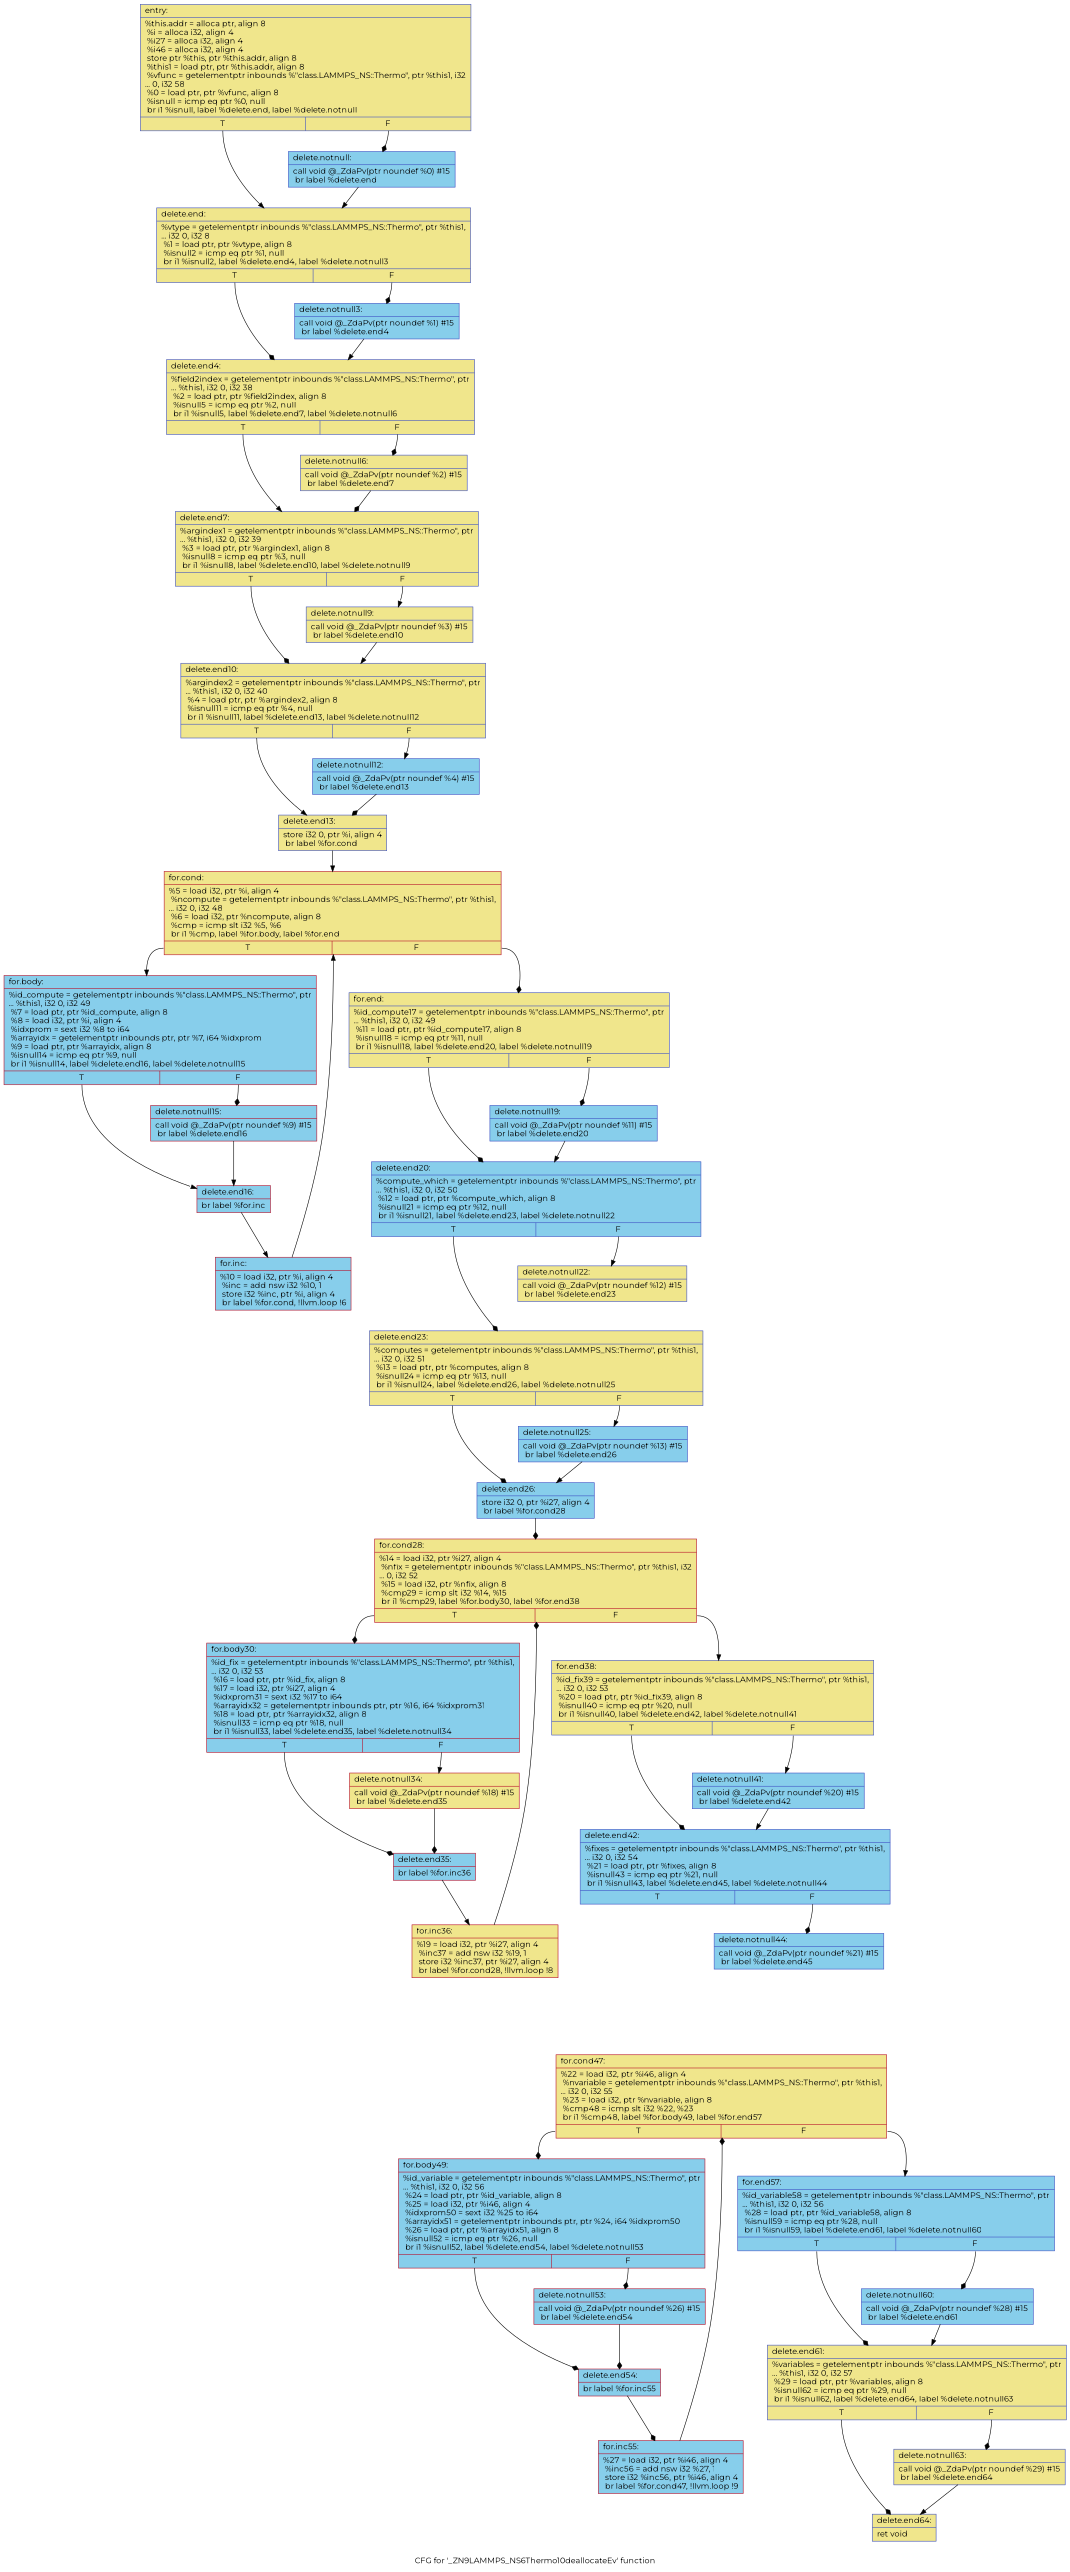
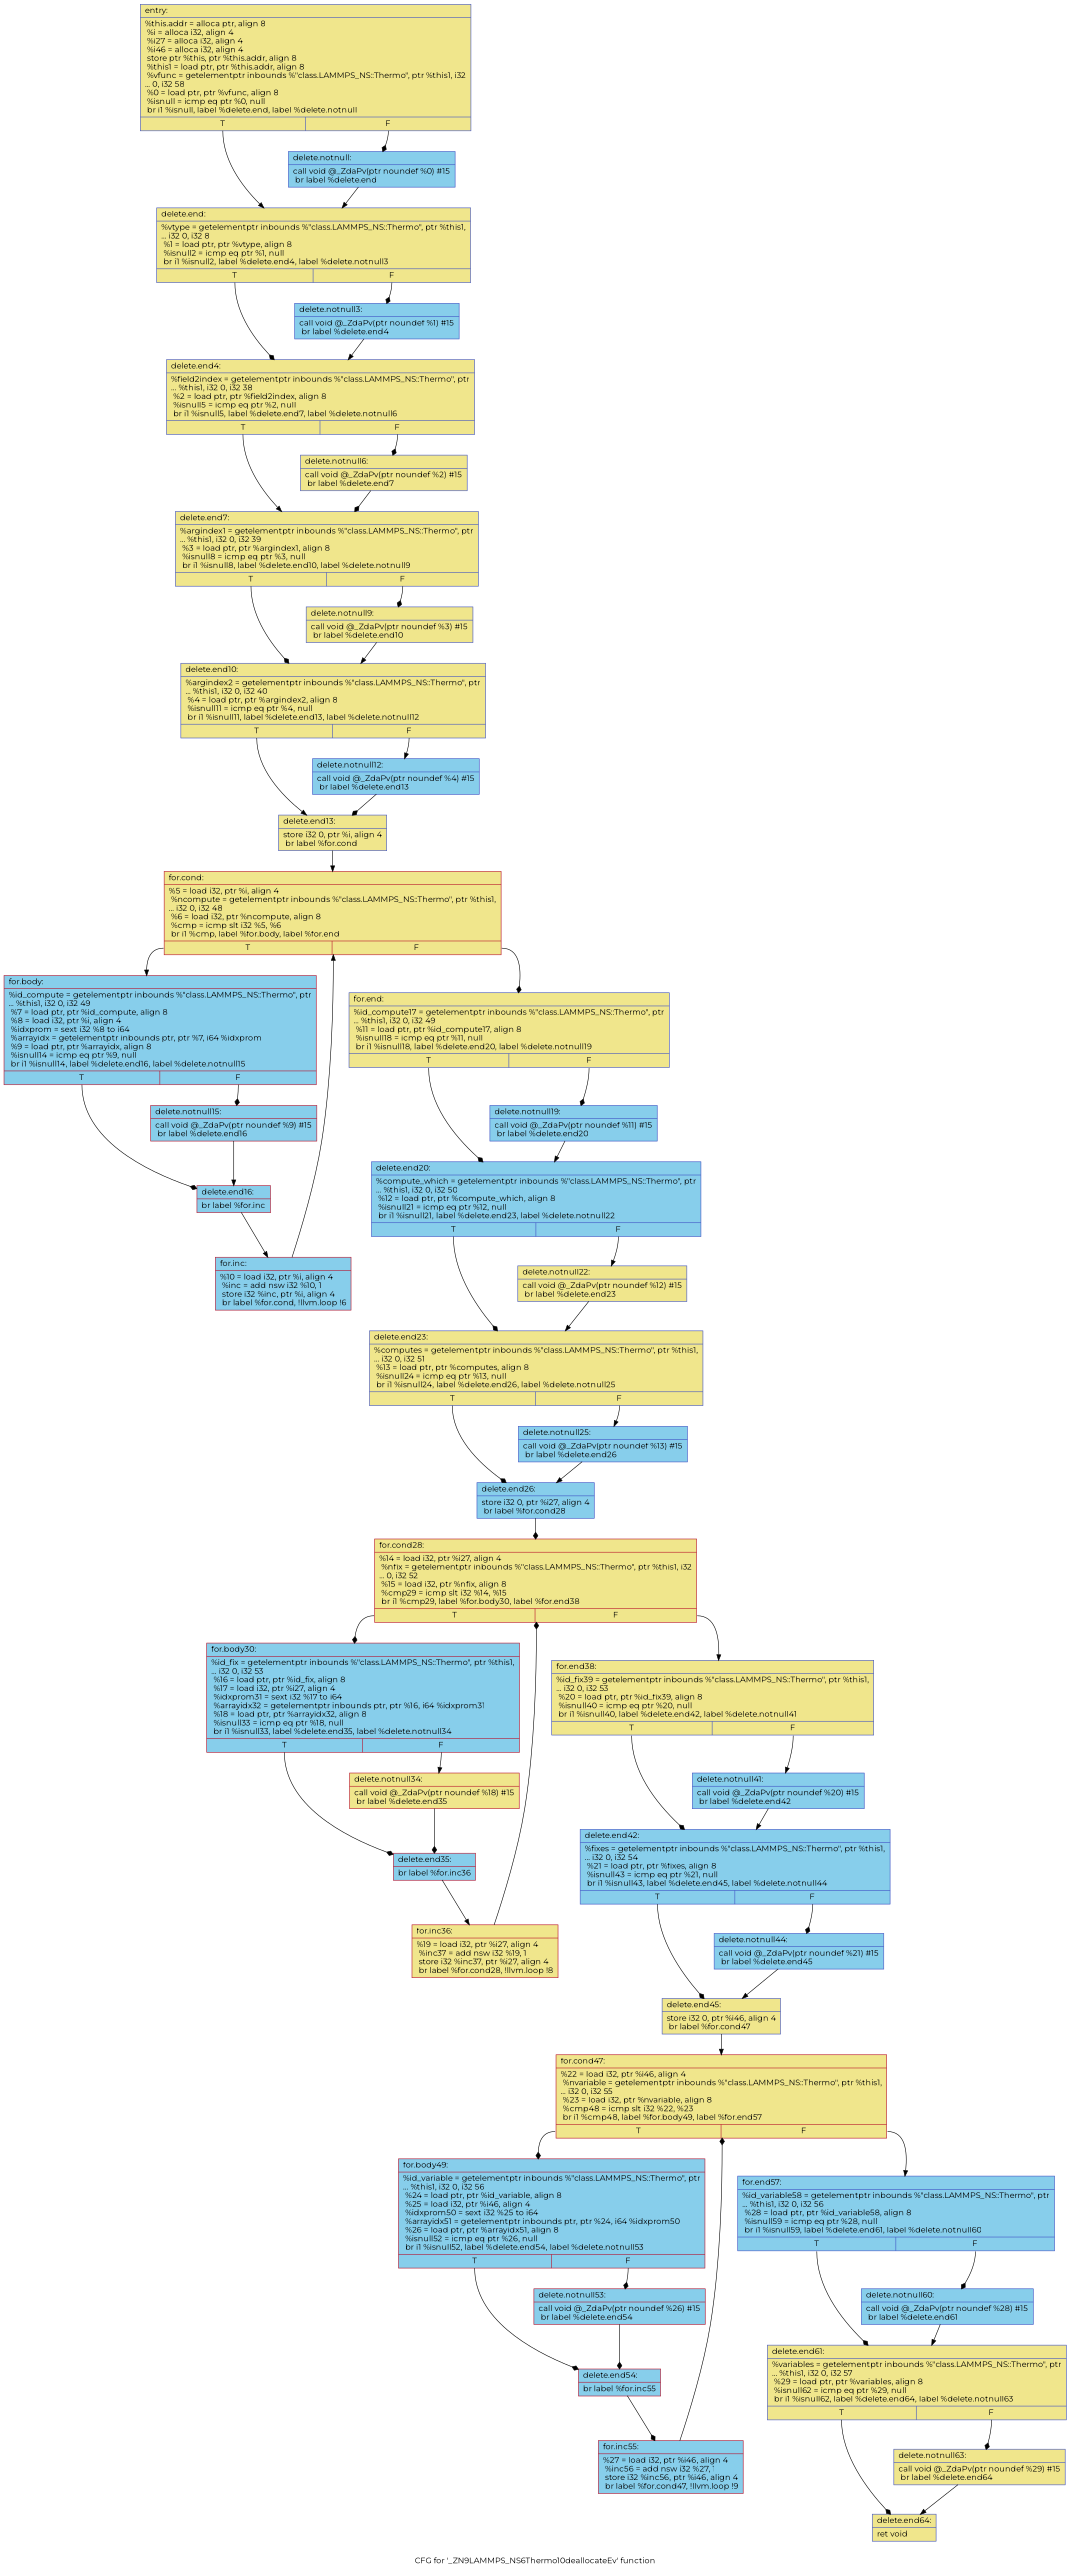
  digraph {
    fontname=Montserrat
    label="CFG for '_ZN9LAMMPS_NS6Thermo10deallocateEv' function"
    node [color="#3d50c3ff" fillcolor=skyblue fontname=Montserrat shape=record style=filled]
    edge [arrowhead=diamond fontname=Montserrat]
    n1 [fillcolor=khaki label="{entry:\l|  %this.addr = alloca ptr, align 8\l  %i = alloca i32, align 4\l  %i27 = alloca i32, align 4\l  %i46 = alloca i32, align 4\l  store ptr %this, ptr %this.addr, align 8\l  %this1 = load ptr, ptr %this.addr, align 8\l  %vfunc = getelementptr inbounds %\"class.LAMMPS_NS::Thermo\", ptr %this1, i32\l... 0, i32 58\l  %0 = load ptr, ptr %vfunc, align 8\l  %isnull = icmp eq ptr %0, null\l  br i1 %isnull, label %delete.end, label %delete.notnull\l|{<s0>T|<s1>F}}"]
    n2 [fillcolor=khaki label="{delete.end:\l|  %vtype = getelementptr inbounds %\"class.LAMMPS_NS::Thermo\", ptr %this1,\l... i32 0, i32 8\l  %1 = load ptr, ptr %vtype, align 8\l  %isnull2 = icmp eq ptr %1, null\l  br i1 %isnull2, label %delete.end4, label %delete.notnull3\l|{<s0>T|<s1>F}}"]
    n3 [label="{delete.notnull:\l|  call void @_ZdaPv(ptr noundef %0) #15\l  br label %delete.end\l}"]
    n4 [fillcolor=khaki label="{delete.end4:\l|  %field2index = getelementptr inbounds %\"class.LAMMPS_NS::Thermo\", ptr\l... %this1, i32 0, i32 38\l  %2 = load ptr, ptr %field2index, align 8\l  %isnull5 = icmp eq ptr %2, null\l  br i1 %isnull5, label %delete.end7, label %delete.notnull6\l|{<s0>T|<s1>F}}"]
    n5 [label="{delete.notnull3:\l|  call void @_ZdaPv(ptr noundef %1) #15\l  br label %delete.end4\l}"]
    n6 [fillcolor=khaki label="{delete.end7:\l|  %argindex1 = getelementptr inbounds %\"class.LAMMPS_NS::Thermo\", ptr\l... %this1, i32 0, i32 39\l  %3 = load ptr, ptr %argindex1, align 8\l  %isnull8 = icmp eq ptr %3, null\l  br i1 %isnull8, label %delete.end10, label %delete.notnull9\l|{<s0>T|<s1>F}}"]
    n7 [fillcolor=khaki label="{delete.notnull6:\l|  call void @_ZdaPv(ptr noundef %2) #15\l  br label %delete.end7\l}"]
    n8 [fillcolor=khaki label="{delete.end10:\l|  %argindex2 = getelementptr inbounds %\"class.LAMMPS_NS::Thermo\", ptr\l... %this1, i32 0, i32 40\l  %4 = load ptr, ptr %argindex2, align 8\l  %isnull11 = icmp eq ptr %4, null\l  br i1 %isnull11, label %delete.end13, label %delete.notnull12\l|{<s0>T|<s1>F}}"]
    n9 [fillcolor=khaki label="{delete.notnull9:\l|  call void @_ZdaPv(ptr noundef %3) #15\l  br label %delete.end10\l}"]
    n10 [fillcolor=khaki label="{delete.end13:\l|  store i32 0, ptr %i, align 4\l  br label %for.cond\l}"]
    n11 [label="{delete.notnull12:\l|  call void @_ZdaPv(ptr noundef %4) #15\l  br label %delete.end13\l}"]
    n12 [color="#b70d28ff" fillcolor=khaki label="{for.cond:\l|  %5 = load i32, ptr %i, align 4\l  %ncompute = getelementptr inbounds %\"class.LAMMPS_NS::Thermo\", ptr %this1,\l... i32 0, i32 48\l  %6 = load i32, ptr %ncompute, align 8\l  %cmp = icmp slt i32 %5, %6\l  br i1 %cmp, label %for.body, label %for.end\l|{<s0>T|<s1>F}}"]
    n13 [color="#b70d28ff" label="{for.body:\l|  %id_compute = getelementptr inbounds %\"class.LAMMPS_NS::Thermo\", ptr\l... %this1, i32 0, i32 49\l  %7 = load ptr, ptr %id_compute, align 8\l  %8 = load i32, ptr %i, align 4\l  %idxprom = sext i32 %8 to i64\l  %arrayidx = getelementptr inbounds ptr, ptr %7, i64 %idxprom\l  %9 = load ptr, ptr %arrayidx, align 8\l  %isnull14 = icmp eq ptr %9, null\l  br i1 %isnull14, label %delete.end16, label %delete.notnull15\l|{<s0>T|<s1>F}}"]
    n14 [fillcolor=khaki label="{for.end:\l|  %id_compute17 = getelementptr inbounds %\"class.LAMMPS_NS::Thermo\", ptr\l... %this1, i32 0, i32 49\l  %11 = load ptr, ptr %id_compute17, align 8\l  %isnull18 = icmp eq ptr %11, null\l  br i1 %isnull18, label %delete.end20, label %delete.notnull19\l|{<s0>T|<s1>F}}"]
    n15 [color="#b70d28ff" label="{delete.end16:\l|  br label %for.inc\l}"]
    n16 [color="#b70d28ff" label="{delete.notnull15:\l|  call void @_ZdaPv(ptr noundef %9) #15\l  br label %delete.end16\l}"]
    n17 [label="{delete.end20:\l|  %compute_which = getelementptr inbounds %\"class.LAMMPS_NS::Thermo\", ptr\l... %this1, i32 0, i32 50\l  %12 = load ptr, ptr %compute_which, align 8\l  %isnull21 = icmp eq ptr %12, null\l  br i1 %isnull21, label %delete.end23, label %delete.notnull22\l|{<s0>T|<s1>F}}"]
    n18 [label="{delete.notnull19:\l|  call void @_ZdaPv(ptr noundef %11) #15\l  br label %delete.end20\l}"]
    n19 [color="#b70d28ff" label="{for.inc:\l|  %10 = load i32, ptr %i, align 4\l  %inc = add nsw i32 %10, 1\l  store i32 %inc, ptr %i, align 4\l  br label %for.cond, !llvm.loop !6\l}"]
    n20 [fillcolor=khaki label="{delete.end23:\l|  %computes = getelementptr inbounds %\"class.LAMMPS_NS::Thermo\", ptr %this1,\l... i32 0, i32 51\l  %13 = load ptr, ptr %computes, align 8\l  %isnull24 = icmp eq ptr %13, null\l  br i1 %isnull24, label %delete.end26, label %delete.notnull25\l|{<s0>T|<s1>F}}"]
    n21 [fillcolor=khaki label="{delete.notnull22:\l|  call void @_ZdaPv(ptr noundef %12) #15\l  br label %delete.end23\l}"]
    n22 [label="{delete.end26:\l|  store i32 0, ptr %i27, align 4\l  br label %for.cond28\l}"]
    n23 [label="{delete.notnull25:\l|  call void @_ZdaPv(ptr noundef %13) #15\l  br label %delete.end26\l}"]
    n24 [color="#b70d28ff" fillcolor=khaki label="{for.cond28:\l|  %14 = load i32, ptr %i27, align 4\l  %nfix = getelementptr inbounds %\"class.LAMMPS_NS::Thermo\", ptr %this1, i32\l... 0, i32 52\l  %15 = load i32, ptr %nfix, align 8\l  %cmp29 = icmp slt i32 %14, %15\l  br i1 %cmp29, label %for.body30, label %for.end38\l|{<s0>T|<s1>F}}"]
    n25 [color="#b70d28ff" label="{for.body30:\l|  %id_fix = getelementptr inbounds %\"class.LAMMPS_NS::Thermo\", ptr %this1,\l... i32 0, i32 53\l  %16 = load ptr, ptr %id_fix, align 8\l  %17 = load i32, ptr %i27, align 4\l  %idxprom31 = sext i32 %17 to i64\l  %arrayidx32 = getelementptr inbounds ptr, ptr %16, i64 %idxprom31\l  %18 = load ptr, ptr %arrayidx32, align 8\l  %isnull33 = icmp eq ptr %18, null\l  br i1 %isnull33, label %delete.end35, label %delete.notnull34\l|{<s0>T|<s1>F}}"]
    n26 [fillcolor=khaki label="{for.end38:\l|  %id_fix39 = getelementptr inbounds %\"class.LAMMPS_NS::Thermo\", ptr %this1,\l... i32 0, i32 53\l  %20 = load ptr, ptr %id_fix39, align 8\l  %isnull40 = icmp eq ptr %20, null\l  br i1 %isnull40, label %delete.end42, label %delete.notnull41\l|{<s0>T|<s1>F}}"]
    n27 [color="#b70d28ff" label="{delete.end35:\l|  br label %for.inc36\l}"]
    n28 [color="#b70d28ff" fillcolor=khaki label="{delete.notnull34:\l|  call void @_ZdaPv(ptr noundef %18) #15\l  br label %delete.end35\l}"]
    n29 [label="{delete.end42:\l|  %fixes = getelementptr inbounds %\"class.LAMMPS_NS::Thermo\", ptr %this1,\l... i32 0, i32 54\l  %21 = load ptr, ptr %fixes, align 8\l  %isnull43 = icmp eq ptr %21, null\l  br i1 %isnull43, label %delete.end45, label %delete.notnull44\l|{<s0>T|<s1>F}}"]
    n30 [label="{delete.notnull41:\l|  call void @_ZdaPv(ptr noundef %20) #15\l  br label %delete.end42\l}"]
    n31 [color="#b70d28ff" fillcolor=khaki label="{for.inc36:\l|  %19 = load i32, ptr %i27, align 4\l  %inc37 = add nsw i32 %19, 1\l  store i32 %inc37, ptr %i27, align 4\l  br label %for.cond28, !llvm.loop !8\l}"]
+   n32 [fillcolor=khaki label="{delete.end45:\l|  store i32 0, ptr %i46, align 4\l  br label %for.cond47\l}"]
    n33 [label="{delete.notnull44:\l|  call void @_ZdaPv(ptr noundef %21) #15\l  br label %delete.end45\l}"]
    n34 [color="#b70d28ff" fillcolor=khaki label="{for.cond47:\l|  %22 = load i32, ptr %i46, align 4\l  %nvariable = getelementptr inbounds %\"class.LAMMPS_NS::Thermo\", ptr %this1,\l... i32 0, i32 55\l  %23 = load i32, ptr %nvariable, align 8\l  %cmp48 = icmp slt i32 %22, %23\l  br i1 %cmp48, label %for.body49, label %for.end57\l|{<s0>T|<s1>F}}"]
    n35 [color="#b70d28ff" label="{for.body49:\l|  %id_variable = getelementptr inbounds %\"class.LAMMPS_NS::Thermo\", ptr\l... %this1, i32 0, i32 56\l  %24 = load ptr, ptr %id_variable, align 8\l  %25 = load i32, ptr %i46, align 4\l  %idxprom50 = sext i32 %25 to i64\l  %arrayidx51 = getelementptr inbounds ptr, ptr %24, i64 %idxprom50\l  %26 = load ptr, ptr %arrayidx51, align 8\l  %isnull52 = icmp eq ptr %26, null\l  br i1 %isnull52, label %delete.end54, label %delete.notnull53\l|{<s0>T|<s1>F}}"]
    n36 [label="{for.end57:\l|  %id_variable58 = getelementptr inbounds %\"class.LAMMPS_NS::Thermo\", ptr\l... %this1, i32 0, i32 56\l  %28 = load ptr, ptr %id_variable58, align 8\l  %isnull59 = icmp eq ptr %28, null\l  br i1 %isnull59, label %delete.end61, label %delete.notnull60\l|{<s0>T|<s1>F}}"]
    n37 [color="#b70d28ff" label="{delete.end54:\l|  br label %for.inc55\l}"]
    n38 [color="#b70d28ff" label="{delete.notnull53:\l|  call void @_ZdaPv(ptr noundef %26) #15\l  br label %delete.end54\l}"]
    n39 [fillcolor=khaki label="{delete.end61:\l|  %variables = getelementptr inbounds %\"class.LAMMPS_NS::Thermo\", ptr\l... %this1, i32 0, i32 57\l  %29 = load ptr, ptr %variables, align 8\l  %isnull62 = icmp eq ptr %29, null\l  br i1 %isnull62, label %delete.end64, label %delete.notnull63\l|{<s0>T|<s1>F}}"]
    n40 [label="{delete.notnull60:\l|  call void @_ZdaPv(ptr noundef %28) #15\l  br label %delete.end61\l}"]
    n41 [color="#b70d28ff" label="{for.inc55:\l|  %27 = load i32, ptr %i46, align 4\l  %inc56 = add nsw i32 %27, 1\l  store i32 %inc56, ptr %i46, align 4\l  br label %for.cond47, !llvm.loop !9\l}"]
    n42 [fillcolor=khaki label="{delete.end64:\l|  ret void\l}"]
    n43 [fillcolor=khaki label="{delete.notnull63:\l|  call void @_ZdaPv(ptr noundef %29) #15\l  br label %delete.end64\l}"]
    n1 -> n2 [arrowhead=normal tailport=s0]
    n1 -> n3 [tailport=s1]
    n2 -> n4 [tailport=s0]
    n2 -> n5 [tailport=s1]
    n3 -> n2 [arrowhead=normal]
    n4 -> n6 [arrowhead=normal tailport=s0]
    n4 -> n7 [tailport=s1]
    n5 -> n4 [arrowhead=normal]
    n6 -> n8 [tailport=s0]
-   n6 -> n9 [arrowhead=normal tailport=s1]
+   n6 -> n9 [tailport=s1]
    n7 -> n6
    n8 -> n10 [arrowhead=normal tailport=s0]
    n8 -> n11 [arrowhead=normal tailport=s1]
    n9 -> n8 [arrowhead=normal]
    n10 -> n12 [arrowhead=normal]
    n11 -> n10
    n12 -> n13 [arrowhead=normal tailport=s0]
    n12 -> n14 [tailport=s1]
-   n13 -> n15 [arrowhead=normal tailport=s0]
+   n13 -> n15 [tailport=s0]
    n13 -> n16 [tailport=s1]
    n14 -> n17 [tailport=s0]
    n14 -> n18 [tailport=s1]
    n15 -> n19 [arrowhead=normal]
    n16 -> n15 [arrowhead=normal]
    n17 -> n20 [tailport=s0]
    n17 -> n21 [arrowhead=normal tailport=s1]
    n18 -> n17 [arrowhead=normal]
    n19 -> n12 [arrowhead=normal]
    n20 -> n22 [tailport=s0]
    n20 -> n23 [arrowhead=normal tailport=s1]
+   n21 -> n20 [arrowhead=normal]
    n22 -> n24
    n23 -> n22 [arrowhead=normal]
    n24 -> n25 [tailport=s0]
    n24 -> n26 [arrowhead=normal tailport=s1]
    n25 -> n27 [tailport=s0]
    n25 -> n28 [arrowhead=normal tailport=s1]
    n26 -> n29 [tailport=s0]
    n26 -> n30 [arrowhead=normal tailport=s1]
    n27 -> n31 [arrowhead=normal]
    n28 -> n27
+   n29 -> n32 [tailport=s0]
    n29 -> n33 [tailport=s1]
    n30 -> n29 [arrowhead=normal]
    n31 -> n24
+   n32 -> n34 [arrowhead=normal]
+   n33 -> n32 [arrowhead=normal]
    n34 -> n35 [tailport=s0]
    n34 -> n36 [arrowhead=normal tailport=s1]
    n35 -> n37 [tailport=s0]
    n35 -> n38 [tailport=s1]
    n36 -> n39 [tailport=s0]
    n36 -> n40 [tailport=s1]
    n37 -> n41
    n38 -> n37
    n39 -> n42 [tailport=s0]
    n39 -> n43 [tailport=s1]
    n40 -> n39 [arrowhead=normal]
    n41 -> n34
    n43 -> n42 [arrowhead=normal]
  }
